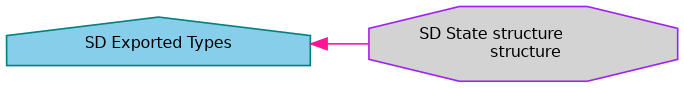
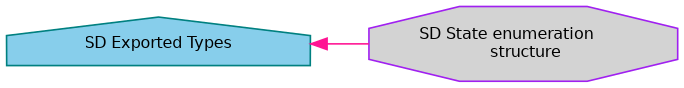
  digraph {
    rankdir=LR
    node [fontname=Helvetica fontsize=10 style=filled]
    n1 [color=teal fillcolor=skyblue height=0.2 label="SD Exported Types" shape=house width=0.4]
-   n2 [color=purple fillcolor=lightgrey fontcolor=black height=0.2 label="SD State structure\l structure" shape=octagon width=0.4]
+   n2 [color=purple fillcolor=lightgrey fontcolor=black height=0.2 label="SD State enumeration\l structure" shape=octagon width=0.4]
    n1 -> n2 [dir=back fontname=Helvetica fontsize=10 labelfontname=Helvetica labelfontsize=10 shape=plaintext style=solid color=deeppink]
  }
